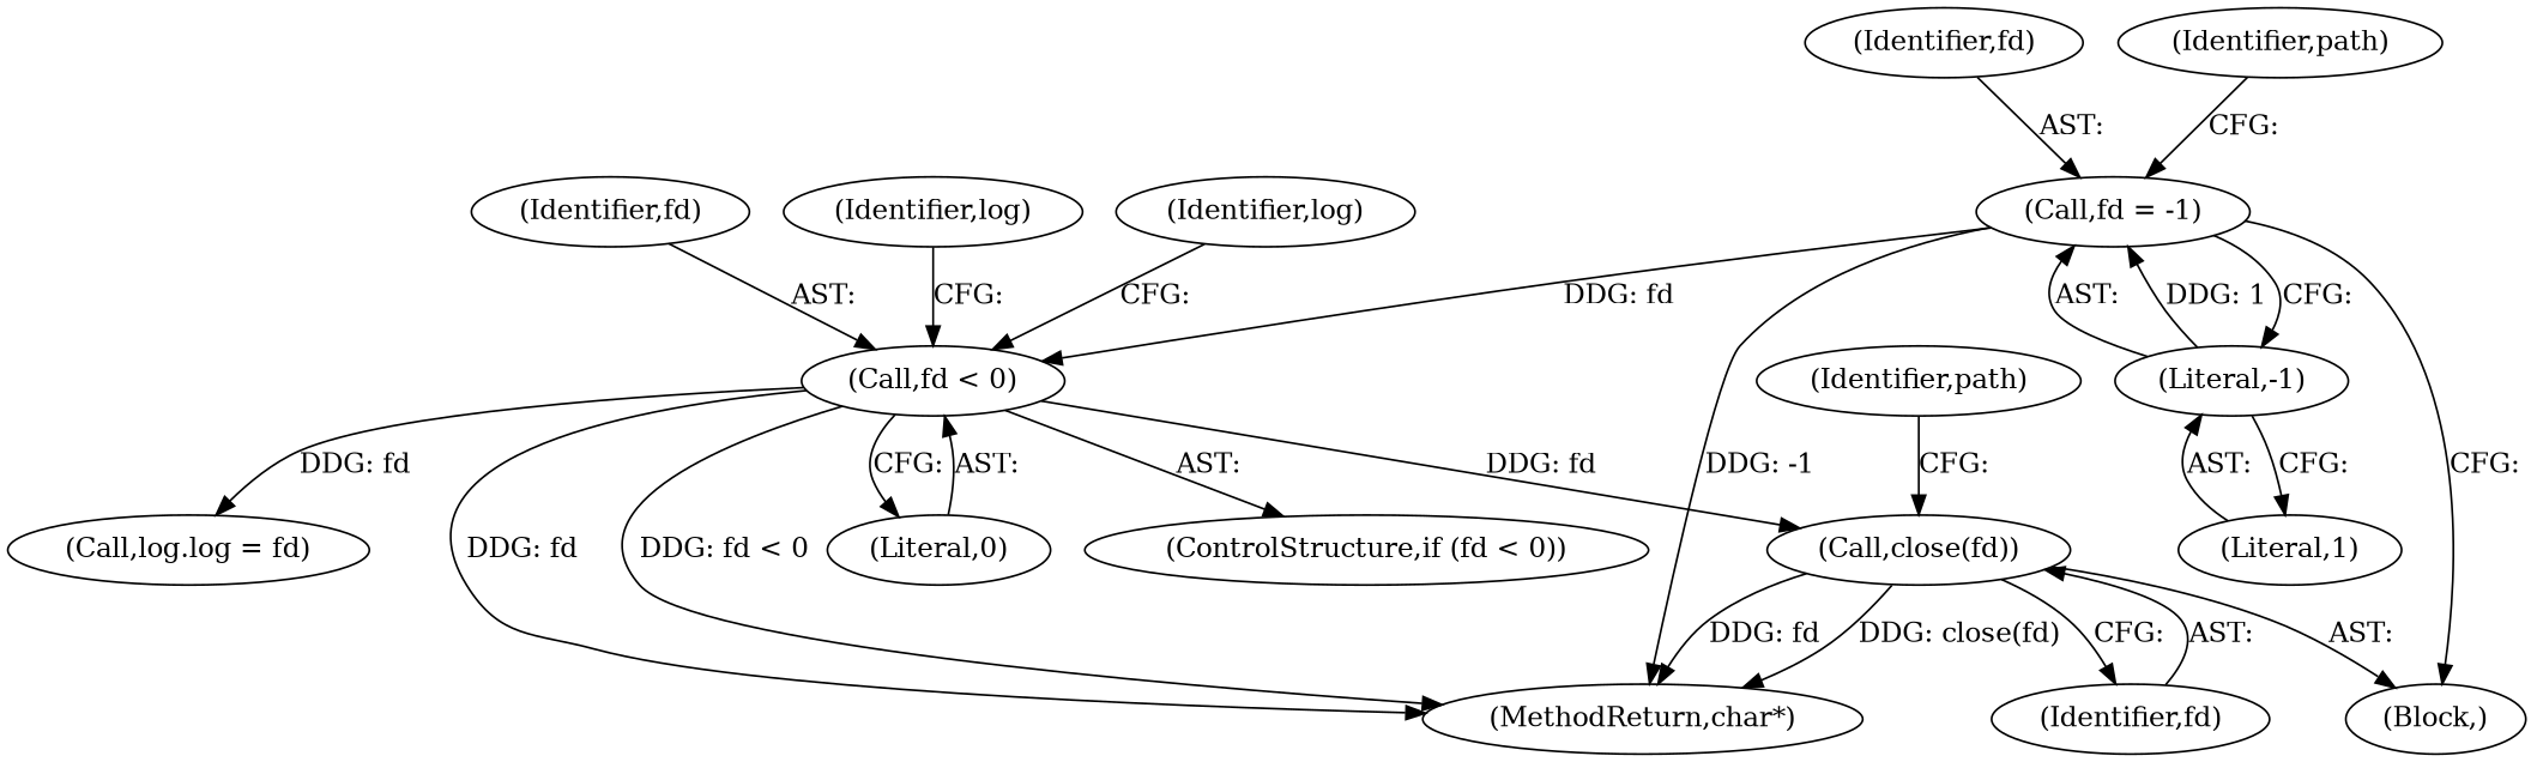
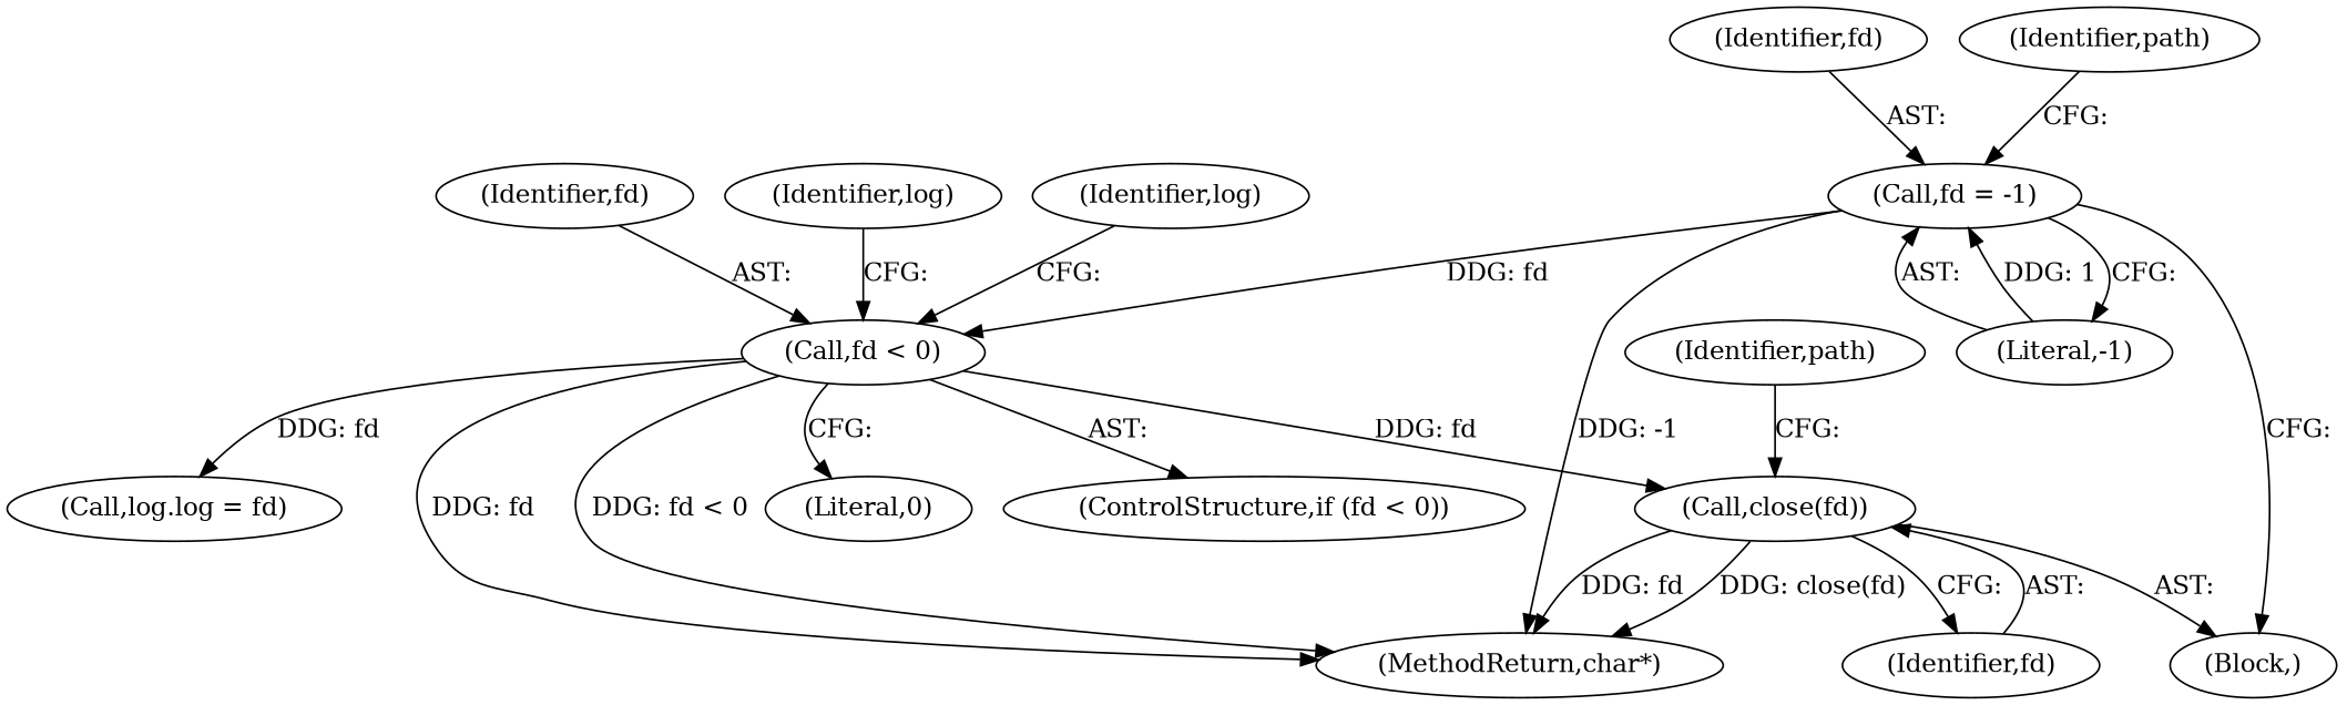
  digraph {
    n1 [label="(Call,close(fd))"]
    n2 [label="(Block,)"]
    n3 [label="(MethodReturn,char*)"]
    n4 [label="(Identifier,fd)"]
    n5 [label="(Call,fd < 0)"]
    n6 [label="(ControlStructure,if (fd < 0))"]
    n7 [label="(Call,log.log = fd)"]
    n8 [label="(Literal,0)"]
    n9 [label="(Call,fd = -1)"]
    n10 [label="(Literal,-1)"]
-   n11 [label="(Literal,1)"]
    n12 [label="(Identifier,fd)"]
    n13 [label="(Identifier,fd)"]
    n14 [label="(Identifier,path)"]
    n15 [label="(Identifier,log)"]
    n16 [label="(Identifier,log)"]
    n17 [label="(Identifier,path)"]
    n1 -> n2 [label="AST: "]
    n1 -> n3 [label="DDG: fd"]
    n1 -> n3 [label="DDG: close(fd)"]
    n1 -> n4 [label="CFG: "]
    n4 -> n1 [label="AST: "]
    n5 -> n1 [label="DDG: fd"]
    n5 -> n3 [label="DDG: fd"]
    n5 -> n3 [label="DDG: fd < 0"]
    n5 -> n6 [label="AST: "]
    n5 -> n7 [label="DDG: fd"]
    n5 -> n8 [label="CFG: "]
-   n8 -> n5 [label="AST: "]
    n9 -> n2 [label="CFG: "]
    n9 -> n3 [label="DDG: -1"]
    n9 -> n5 [label="DDG: fd"]
    n9 -> n10 [label="CFG: "]
    n10 -> n9 [label="AST: "]
    n10 -> n9 [label="DDG: 1"]
-   n10 -> n11 [label="CFG: "]
-   n11 -> n10 [label="AST: "]
    n12 -> n5 [label="AST: "]
    n13 -> n9 [label="AST: "]
    n14 -> n1 [label="CFG: "]
    n15 -> n5 [label="CFG: "]
    n16 -> n5 [label="CFG: "]
    n17 -> n9 [label="CFG: "]
  }
